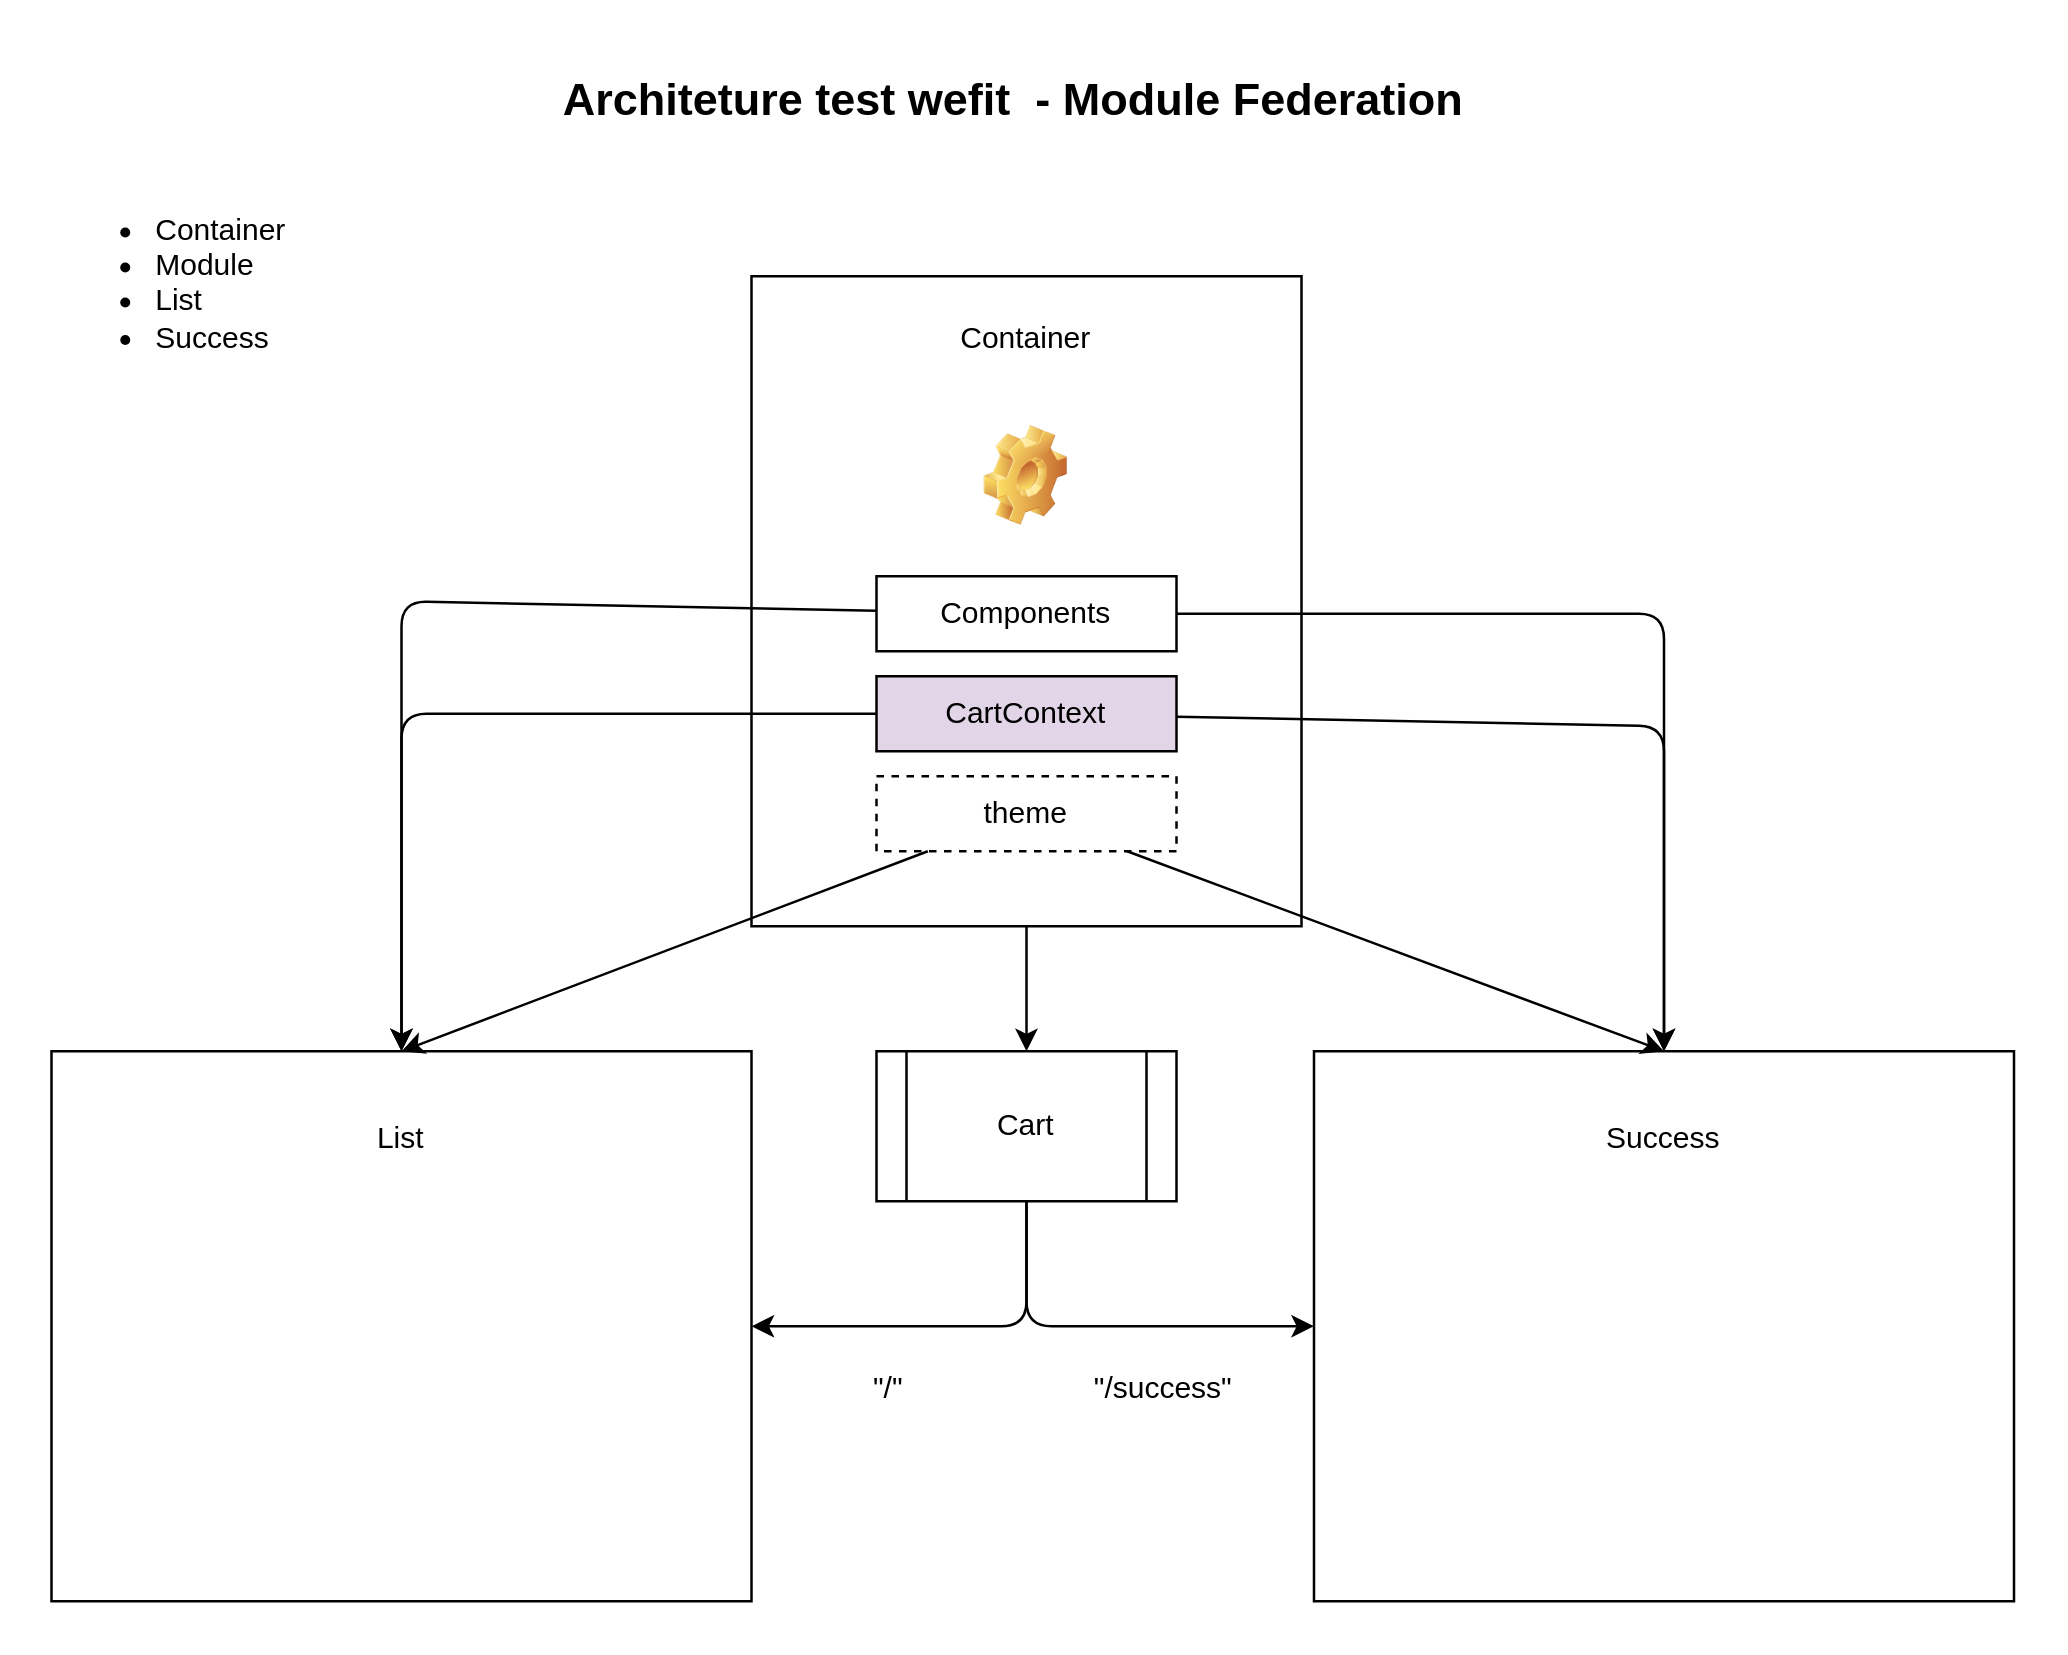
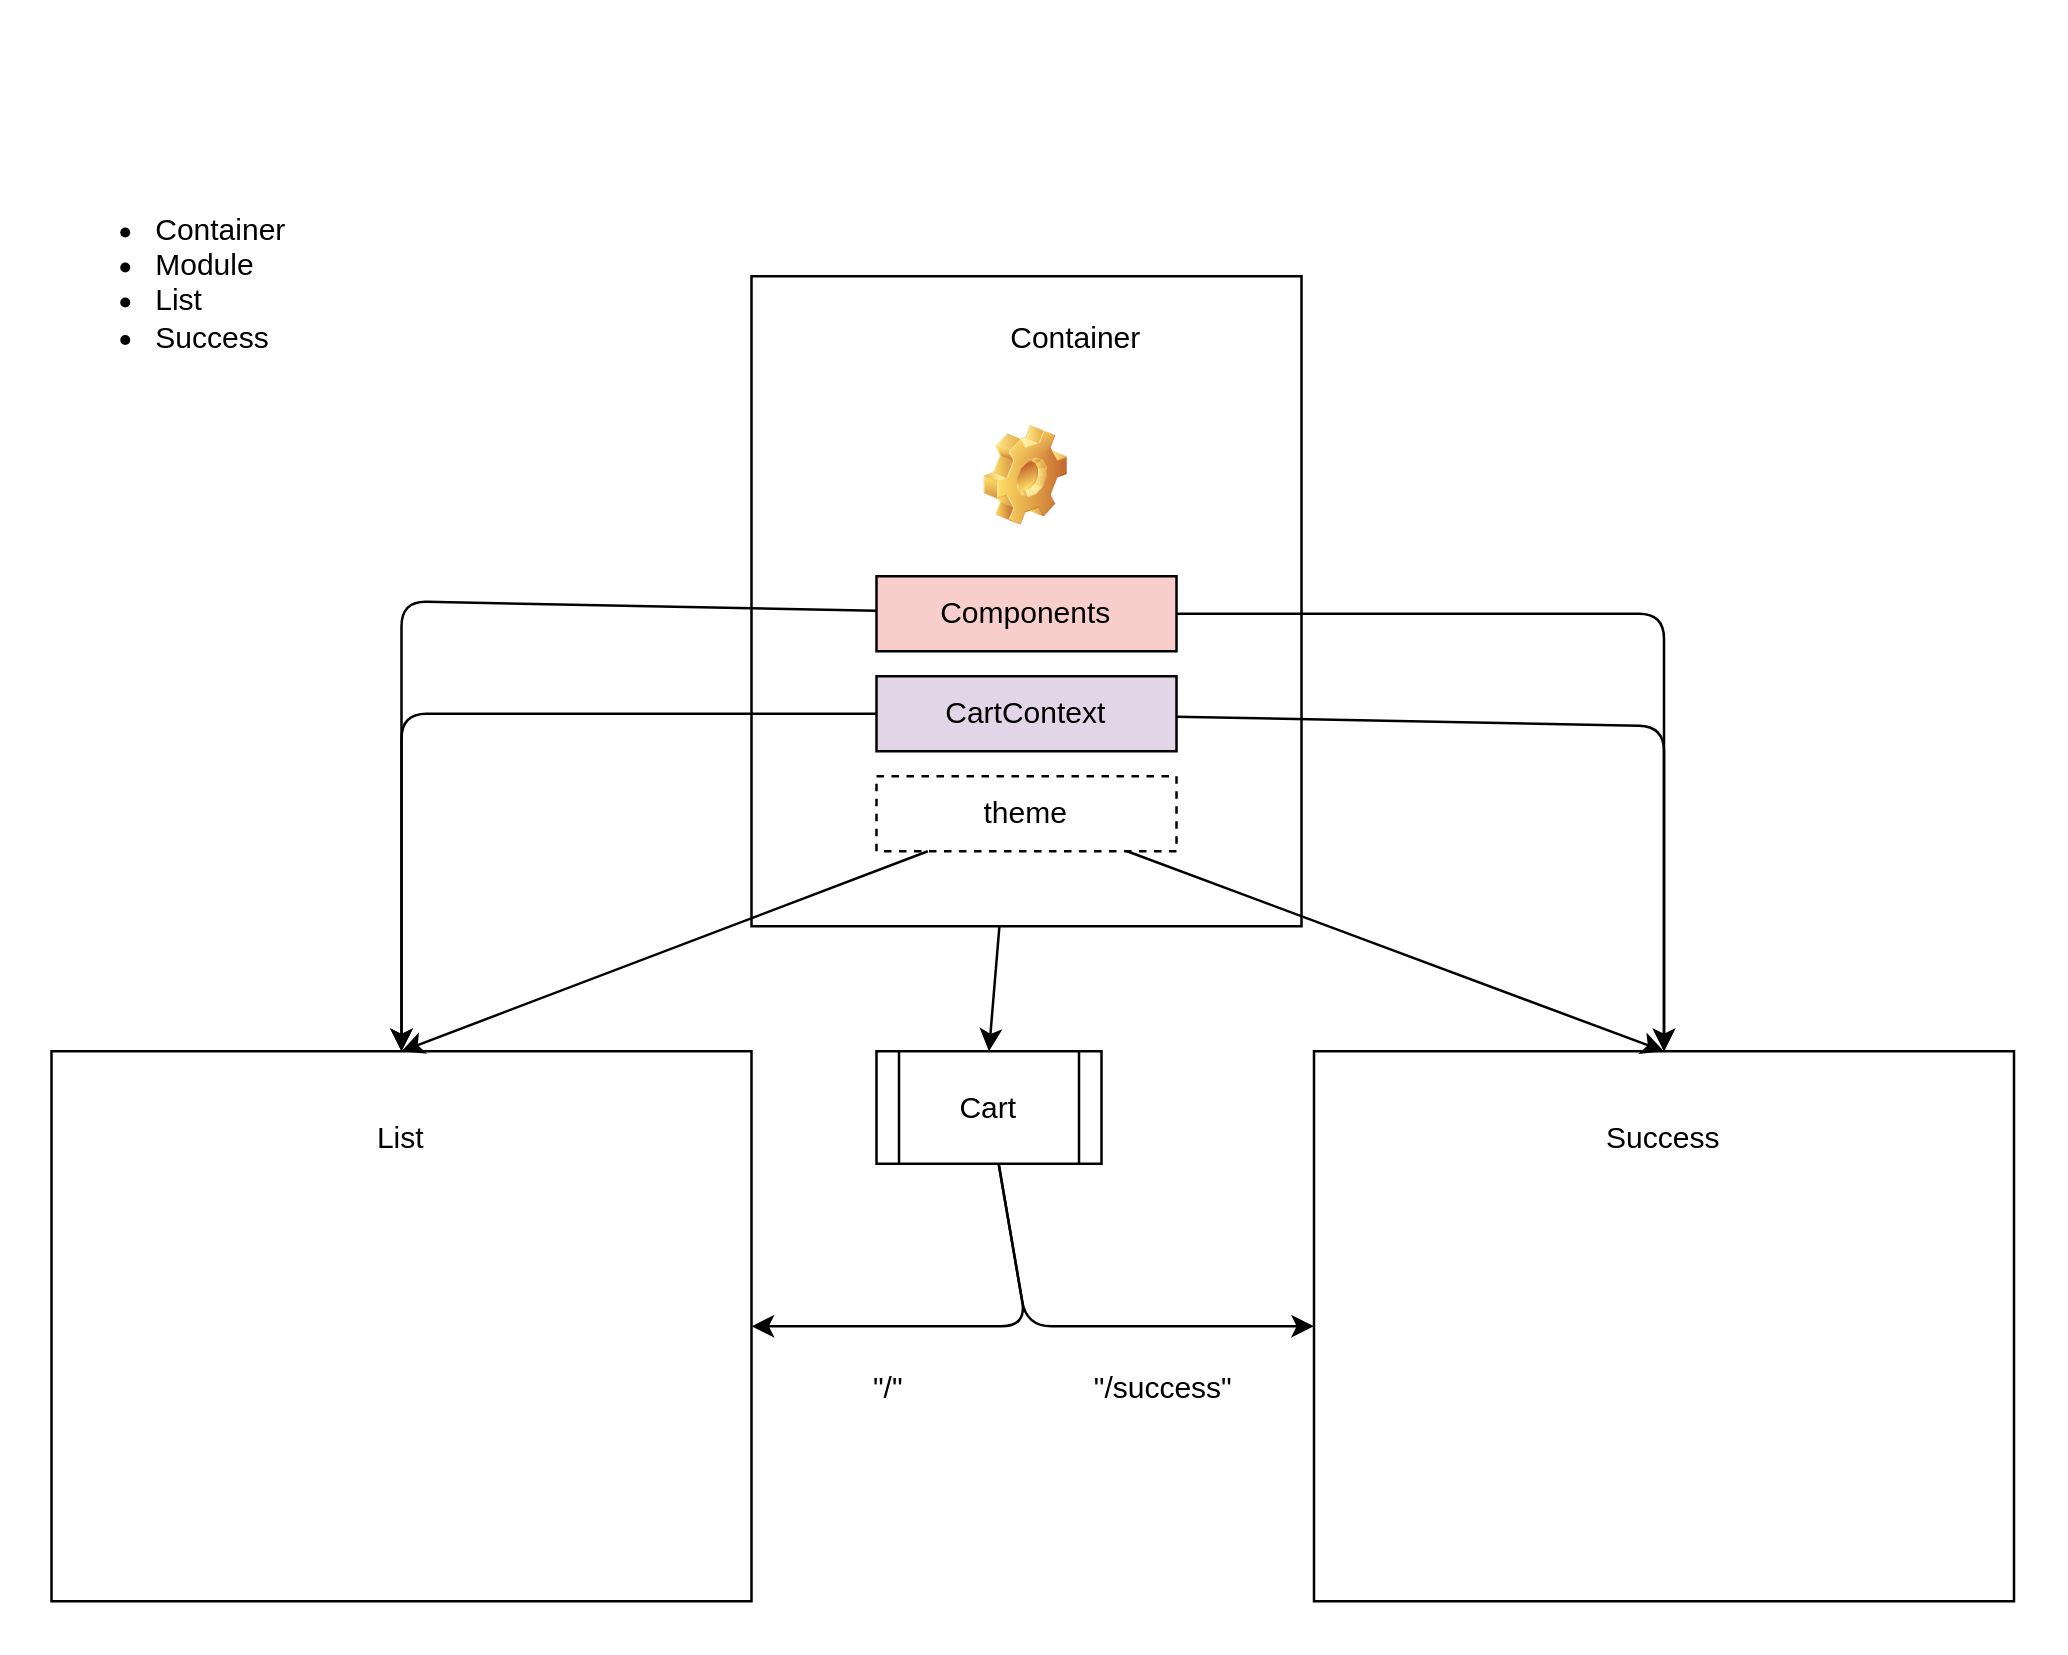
  <mxCell id="0" />
  <mxCell id="1" parent="0" />
  <mxCell id="2" value="" style="group;verticalAlign=bottom;align=center;horizontal=1;labelPosition=center;verticalLabelPosition=top;" parent="1" vertex="1" connectable="0"><mxGeometry x="300" y="110" width="220" height="260" as="geometry" /></mxCell>
  <mxCell id="3" value="&lt;h4&gt;&lt;br&gt;&lt;/h4&gt;" style="rounded=0;whiteSpace=wrap;html=1;align=center;" parent="2" vertex="1"><mxGeometry width="220" height="260" as="geometry" /></mxCell>
  <mxCell id="4" value="" style="group" parent="2" vertex="1" connectable="0"><mxGeometry x="50" y="160" width="120" height="70" as="geometry" /></mxCell>
  <mxCell id="5" value="CartContext" style="rounded=0;whiteSpace=wrap;html=1;fillColor=#e1d5e7;" parent="4" vertex="1"><mxGeometry width="120" height="30" as="geometry" /></mxCell>
  <mxCell id="6" value="theme" style="rounded=0;whiteSpace=wrap;html=1;dashed=1;" parent="4" vertex="1"><mxGeometry y="40" width="120" height="30" as="geometry" /></mxCell>
- <mxCell id="7" value="Container" style="text;html=1;strokeColor=none;fillColor=none;align=center;verticalAlign=middle;whiteSpace=wrap;rounded=0;" parent="2" vertex="1"><mxGeometry x="80" y="10" width="60" height="30" as="geometry" /></mxCell>
- <mxCell id="8" value="Components" style="rounded=0;whiteSpace=wrap;html=1;" parent="2" vertex="1"><mxGeometry x="50" y="120" width="120" height="30" as="geometry" /></mxCell>
+ <mxCell id="7" value="Container" style="text;html=1;strokeColor=none;fillColor=none;align=center;verticalAlign=middle;whiteSpace=wrap;rounded=0;" parent="2" vertex="1"><mxGeometry x="100" y="10" width="60" height="30" as="geometry" /></mxCell>
+ <mxCell id="8" value="Components" style="rounded=0;whiteSpace=wrap;html=1;fillColor=#f8cecc;" parent="2" vertex="1"><mxGeometry x="50" y="120" width="120" height="30" as="geometry" /></mxCell>
  <mxCell id="9" value="" style="shape=image;html=1;verticalLabelPosition=bottom;verticalAlign=top;imageAspect=0;image=img/clipart/Gear_128x128.png" parent="2" vertex="1"><mxGeometry x="93.34" y="60" width="33.34" height="40" as="geometry" /></mxCell>
  <mxCell id="10" value="" style="group" parent="1" vertex="1" connectable="0"><mxGeometry x="20" y="420" width="280" height="220" as="geometry" /></mxCell>
  <mxCell id="11" value="" style="rounded=0;whiteSpace=wrap;html=1;" parent="10" vertex="1"><mxGeometry width="280" height="220" as="geometry" /></mxCell>
  <mxCell id="12" value="List" style="text;html=1;strokeColor=none;fillColor=none;align=center;verticalAlign=middle;whiteSpace=wrap;rounded=0;" parent="10" vertex="1"><mxGeometry x="110" y="20" width="60" height="30" as="geometry" /></mxCell>
  <mxCell id="13" value="" style="group" parent="1" vertex="1" connectable="0"><mxGeometry x="525" y="420" width="280" height="220" as="geometry" /></mxCell>
  <mxCell id="14" value="" style="rounded=0;whiteSpace=wrap;html=1;" parent="13" vertex="1"><mxGeometry width="280" height="220" as="geometry" /></mxCell>
  <mxCell id="15" value="Success" style="text;html=1;strokeColor=none;fillColor=none;align=center;verticalAlign=middle;whiteSpace=wrap;rounded=0;" parent="13" vertex="1"><mxGeometry x="110" y="20" width="60" height="30" as="geometry" /></mxCell>
  <mxCell id="16" style="edgeStyle=none;html=1;entryX=0.5;entryY=0;entryDx=0;entryDy=0;" parent="1" source="5" target="11" edge="1"><mxGeometry relative="1" as="geometry"><Array as="points"><mxPoint x="160" y="285" /></Array></mxGeometry></mxCell>
  <mxCell id="17" style="edgeStyle=none;html=1;entryX=0.5;entryY=0;entryDx=0;entryDy=0;" parent="1" source="6" target="11" edge="1"><mxGeometry relative="1" as="geometry" /></mxCell>
  <mxCell id="18" style="edgeStyle=none;html=1;entryX=0.5;entryY=0;entryDx=0;entryDy=0;" parent="1" source="6" target="14" edge="1"><mxGeometry relative="1" as="geometry" /></mxCell>
  <mxCell id="19" style="edgeStyle=none;html=1;entryX=0.5;entryY=0;entryDx=0;entryDy=0;" parent="1" source="5" target="14" edge="1"><mxGeometry relative="1" as="geometry"><Array as="points"><mxPoint x="665" y="290" /></Array></mxGeometry></mxCell>
  <mxCell id="20" style="edgeStyle=none;html=1;entryX=0.5;entryY=0;entryDx=0;entryDy=0;" parent="1" source="8" target="11" edge="1"><mxGeometry relative="1" as="geometry"><Array as="points"><mxPoint x="160" y="240" /></Array></mxGeometry></mxCell>
  <mxCell id="21" style="edgeStyle=none;html=1;entryX=0.5;entryY=0;entryDx=0;entryDy=0;" parent="1" source="8" target="14" edge="1"><mxGeometry relative="1" as="geometry"><Array as="points"><mxPoint x="665" y="245" /></Array></mxGeometry></mxCell>
- <mxCell id="22" value="Cart" style="shape=process;whiteSpace=wrap;html=1;backgroundOutline=1;" parent="1" vertex="1"><mxGeometry x="350" y="420" width="120" height="60" as="geometry" /></mxCell>
+ <mxCell id="22" value="Cart" style="shape=process;whiteSpace=wrap;html=1;backgroundOutline=1;" parent="1" vertex="1"><mxGeometry x="350" y="420" width="90" height="45" as="geometry" /></mxCell>
  <mxCell id="23" style="edgeStyle=none;html=1;entryX=0.5;entryY=0;entryDx=0;entryDy=0;" parent="1" source="3" target="22" edge="1"><mxGeometry relative="1" as="geometry" /></mxCell>
  <mxCell id="24" value="" style="group" parent="1" vertex="1" connectable="0"><mxGeometry x="410" y="530" width="85" height="40" as="geometry" /></mxCell>
  <mxCell id="25" style="edgeStyle=none;html=1;entryX=0;entryY=0.5;entryDx=0;entryDy=0;" parent="24" source="22" target="14" edge="1"><mxGeometry relative="1" as="geometry"><Array as="points"><mxPoint /></Array></mxGeometry></mxCell>
  <mxCell id="26" value="&quot;/success&quot;" style="text;html=1;strokeColor=none;fillColor=none;align=center;verticalAlign=middle;whiteSpace=wrap;rounded=0;" parent="24" vertex="1"><mxGeometry x="25" y="10" width="60" height="30" as="geometry" /></mxCell>
  <mxCell id="27" value="" style="group" parent="1" vertex="1" connectable="0"><mxGeometry x="325" y="530" width="85" height="40" as="geometry" /></mxCell>
  <mxCell id="28" style="edgeStyle=none;html=1;entryX=1;entryY=0.5;entryDx=0;entryDy=0;" parent="27" source="22" target="11" edge="1"><mxGeometry relative="1" as="geometry"><Array as="points"><mxPoint x="85" /></Array></mxGeometry></mxCell>
  <mxCell id="29" value="&quot;/&quot;" style="text;html=1;strokeColor=none;fillColor=none;align=center;verticalAlign=middle;whiteSpace=wrap;rounded=0;" parent="27" vertex="1"><mxGeometry y="10" width="60" height="30" as="geometry" /></mxCell>
  <mxCell id="30" value="&lt;ul&gt;&lt;li&gt;Container&amp;nbsp;&lt;/li&gt;&lt;li&gt;Module&lt;/li&gt;&lt;li&gt;List&lt;/li&gt;&lt;li&gt;Success&lt;/li&gt;&lt;/ul&gt;" style="text;strokeColor=none;fillColor=none;html=1;whiteSpace=wrap;verticalAlign=middle;overflow=hidden;" parent="1" vertex="1"><mxGeometry x="20" y="70" width="100" height="80" as="geometry" /></mxCell>
- <mxCell id="31" value="&lt;h2&gt;Architeture test wefit&amp;nbsp; - Module Federation&lt;/h2&gt;" style="text;html=1;strokeColor=none;fillColor=none;align=center;verticalAlign=middle;whiteSpace=wrap;rounded=0;" parent="1" vertex="1"><mxGeometry x="145" y="20" width="520" height="40" as="geometry" /></mxCell>
